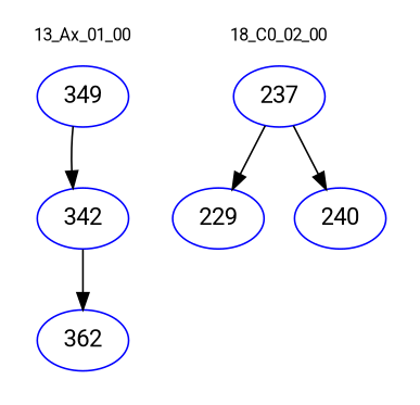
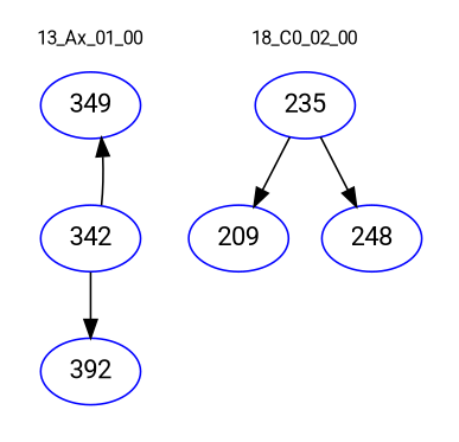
  digraph {
    fontname=Roboto
    node [color=blue fontname=Roboto]
    edge [color=black fontname=Roboto]
    n1 [label=349]
    n2 [label=342]
-   n3 [label=362]
-   n4 [label=237]
-   n5 [label=229]
-   n6 [label=240]
+   n3 [label=392]
+   n4 [label=235]
+   n5 [label=209]
+   n6 [label=248]
    subgraph cluster_1 {
      color=white
      fontsize=10
      label="13_Ax_01_00"
      n1
      n2
      n3
    }
    subgraph cluster_2 {
      color=white
      fontsize=10
      label="18_C0_02_00"
      n4
      n5
      n6
    }
-   n1 -> n2
+   n2 -> n1
    n2 -> n3
    n4 -> n5
    n4 -> n6
  }
